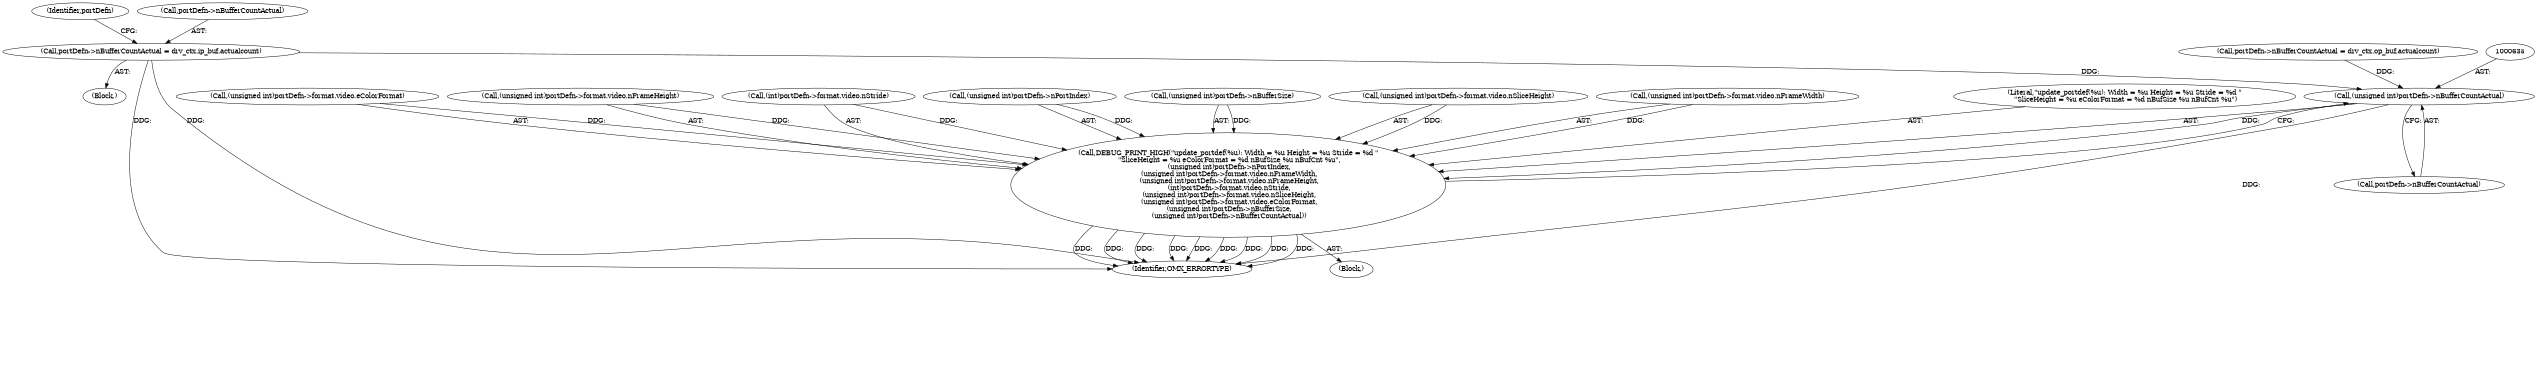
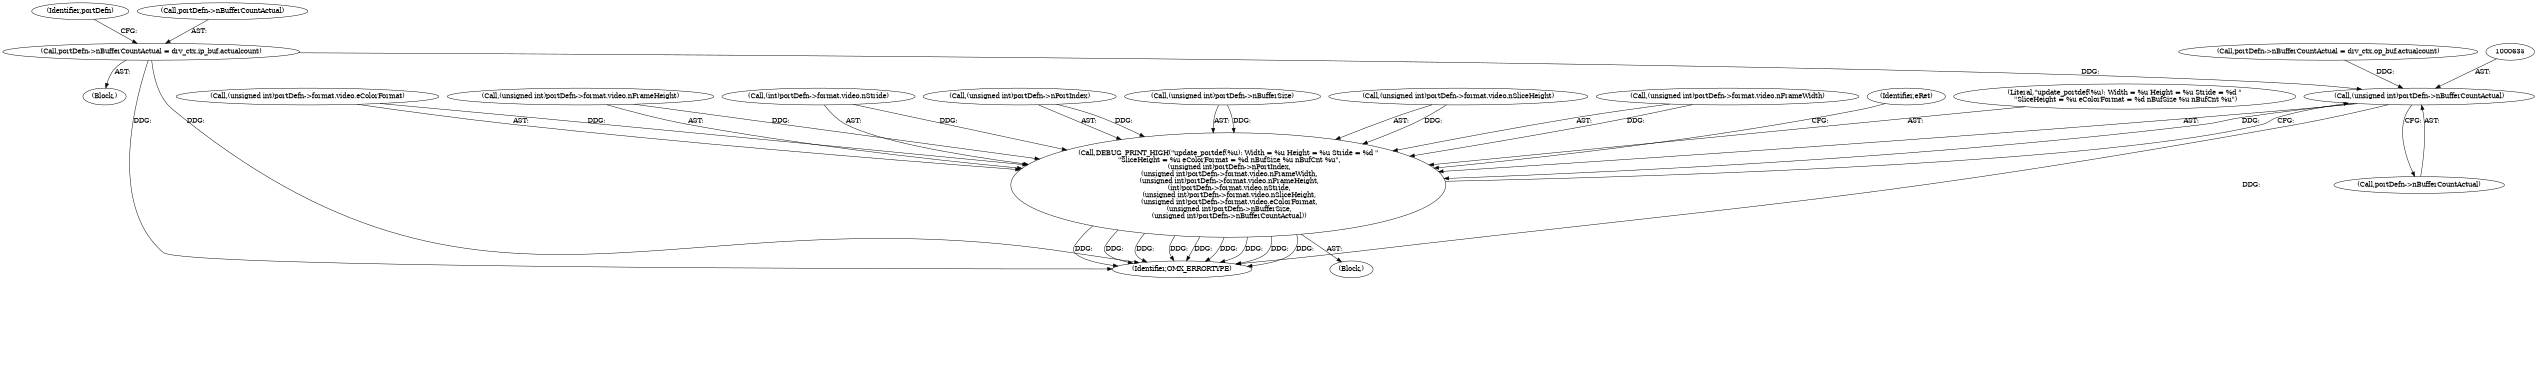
  digraph {
    n1 [label="(Call,portDefn->nBufferCountActual = drv_ctx.ip_buf.actualcount)"]
    n2 [label="(Call,(unsigned int)portDefn->nBufferCountActual)"]
    n3 [label="(Block,)"]
    n4 [label="(Identifier,OMX_ERRORTYPE)"]
    n5 [label="(Call,DEBUG_PRINT_HIGH(\"update_portdef(%u): Width = %u Height = %u Stride = %d \"\n \"SliceHeight = %u eColorFormat = %d nBufSize %u nBufCnt %u\",\n (unsigned int)portDefn->nPortIndex,\n (unsigned int)portDefn->format.video.nFrameWidth,\n (unsigned int)portDefn->format.video.nFrameHeight,\n (int)portDefn->format.video.nStride,\n (unsigned int)portDefn->format.video.nSliceHeight,\n (unsigned int)portDefn->format.video.eColorFormat,\n (unsigned int)portDefn->nBufferSize,\n (unsigned int)portDefn->nBufferCountActual))"]
    n6 [label="(Call,portDefn->nBufferCountActual)"]
    n7 [label="(Block,)"]
    n8 [label="(Identifier,portDefn)"]
    n9 [label="(Call,(unsigned int)portDefn->format.video.eColorFormat)"]
    n10 [label="(Call,(unsigned int)portDefn->format.video.nFrameHeight)"]
    n11 [label="(Call,portDefn->nBufferCountActual)"]
    n12 [label="(Call,(int)portDefn->format.video.nStride)"]
    n13 [label="(Call,(unsigned int)portDefn->nPortIndex)"]
    n14 [label="(Call,(unsigned int)portDefn->nBufferSize)"]
    n15 [label="(Call,(unsigned int)portDefn->format.video.nSliceHeight)"]
    n16 [label="(Call,portDefn->nBufferCountActual = drv_ctx.op_buf.actualcount)"]
    n17 [label="(Call,(unsigned int)portDefn->format.video.nFrameWidth)"]
+   n18 [label="(Identifier,eRet)"]
    n19 [label="(Literal,\"update_portdef(%u): Width = %u Height = %u Stride = %d \"\n \"SliceHeight = %u eColorFormat = %d nBufSize %u nBufCnt %u\")"]
    1000635
    n1 -> n2 [label="DDG: "]
    n1 -> n3 [label="AST: "]
    n1 -> n4 [label="DDG: "]
    n1 -> n4 [label="DDG: "]
    n2 -> n4 [label="DDG: "]
    n2 -> n5 [label="AST: "]
    n2 -> n5 [label="DDG: "]
    n2 -> n6 [label="CFG: "]
    n5 -> n2 [label="CFG: "]
    n5 -> n4 [label="DDG: "]
    n5 -> n4 [label="DDG: "]
    n5 -> n4 [label="DDG: "]
    n5 -> n4 [label="DDG: "]
    n5 -> n4 [label="DDG: "]
    n5 -> n4 [label="DDG: "]
    n5 -> n4 [label="DDG: "]
    n5 -> n4 [label="DDG: "]
    n5 -> n4 [label="DDG: "]
    n5 -> n7 [label="AST: "]
    n6 -> n2 [label="AST: "]
    n8 -> n1 [label="CFG: "]
    n9 -> n5 [label="AST: "]
    n9 -> n5 [label="DDG: "]
    n10 -> n5 [label="AST: "]
    n10 -> n5 [label="DDG: "]
    n11 -> n1 [label="AST: "]
    n12 -> n5 [label="AST: "]
    n12 -> n5 [label="DDG: "]
    n13 -> n5 [label="AST: "]
    n13 -> n5 [label="DDG: "]
    n14 -> n5 [label="AST: "]
    n14 -> n5 [label="DDG: "]
    n15 -> n5 [label="AST: "]
    n15 -> n5 [label="DDG: "]
    n16 -> n2 [label="DDG: "]
    n17 -> n5 [label="AST: "]
    n17 -> n5 [label="DDG: "]
+   n18 -> n5 [label="CFG: "]
    n19 -> n5 [label="AST: "]
    1000635 -> n2 [label="AST: "]
  }
